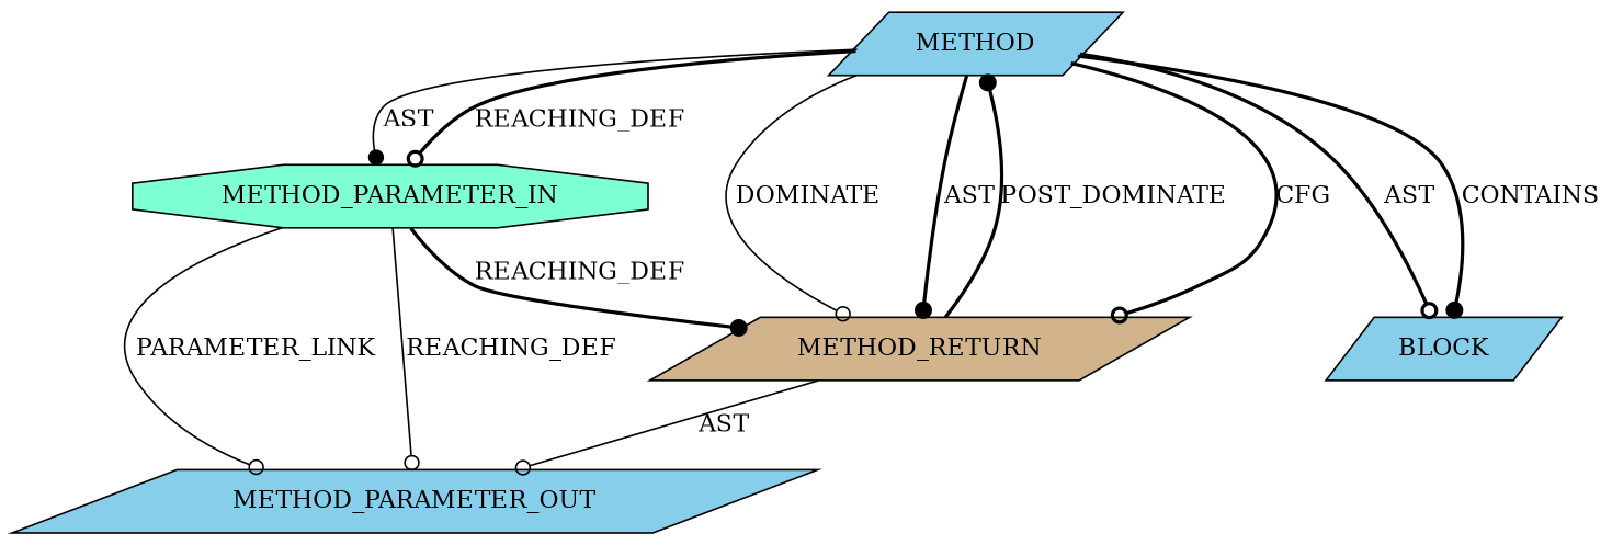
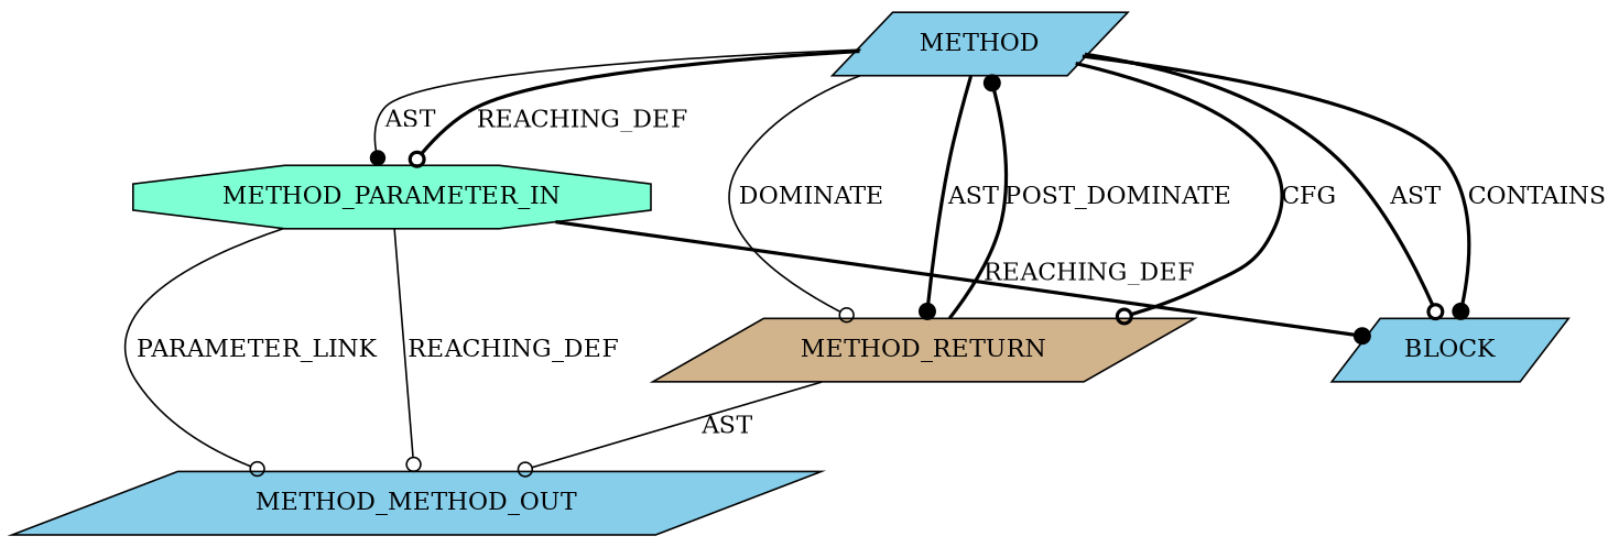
  digraph {
    node [CODE="<empty>" ORDER=1 fillcolor=skyblue shape=parallelogram style=filled EVALUATION_STRATEGY=BY_VALUE TYPE_FULL_NAME=ANY]
    edge [arrowhead=odot style=bold]
    n1 [AST_PARENT_FULL_NAME="<global>" AST_PARENT_TYPE=NAMESPACE_BLOCK FILENAME="<empty>" FULL_NAME="<operator>.addressOf" IS_EXTERNAL=true NAME="<operator>.addressOf" ORDER=0 label=METHOD EVALUATION_STRATEGY="" TYPE_FULL_NAME=""]
    n2 [CODE=p1 INDEX=1 IS_VARIADIC=false NAME=p1 fillcolor=aquamarine label=METHOD_PARAMETER_IN shape=octagon]
    n3 [CODE=RET ORDER=2 fillcolor=tan label=METHOD_RETURN]
    n4 [ARGUMENT_INDEX=1 label=BLOCK EVALUATION_STRATEGY=""]
-   n5 [CODE=p1 INDEX=1 IS_VARIADIC=false NAME=p1 label=METHOD_PARAMETER_OUT]
+   n5 [CODE=p1 INDEX=1 IS_VARIADIC=false NAME=p1 label=METHOD_METHOD_OUT]
    n1 -> n2 [arrowhead=dot label=AST style=solid]
    n1 -> n2 [label=REACHING_DEF]
    n1 -> n3 [label=CFG]
    n1 -> n3 [label=DOMINATE style=solid]
    n1 -> n3 [arrowhead=dot label=AST]
    n1 -> n4 [label=AST]
    n1 -> n4 [arrowhead=dot label=CONTAINS]
-   n2 -> n3 [VARIABLE=p1 arrowhead=dot label=REACHING_DEF]
+   n2 -> n4 [VARIABLE=p1 arrowhead=dot label=REACHING_DEF]
    n2 -> n5 [label=PARAMETER_LINK style=solid]
    n2 -> n5 [VARIABLE=p1 label=REACHING_DEF style=solid]
    n3 -> n1 [arrowhead=dot label=POST_DOMINATE]
    n3 -> n5 [label=AST style=solid]
  }
